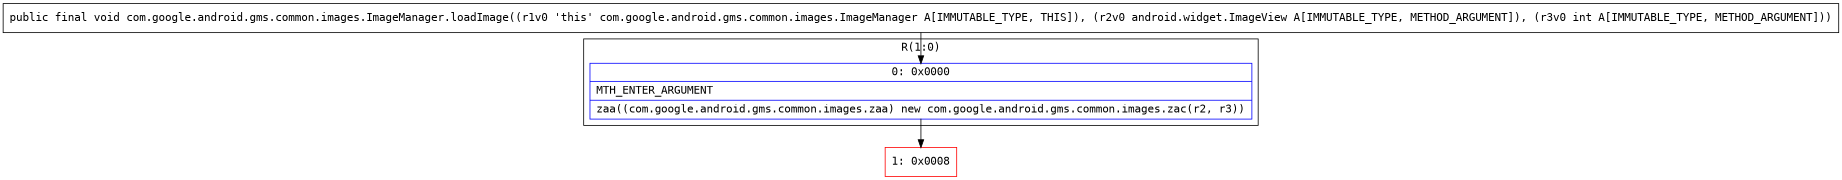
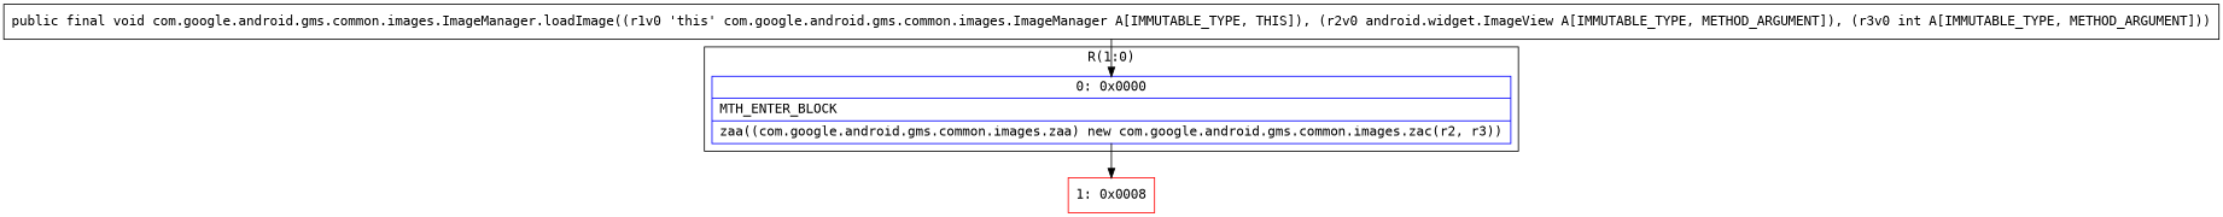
  digraph {
    fontname="DejaVu Sans Mono"
    node [shape=record fontname="DejaVu Sans Mono"]
    edge [fontname="DejaVu Sans Mono"]
-   n1 [color=blue label="{0\:\ 0x0000|MTH_ENTER_ARGUMENT\l|zaa((com.google.android.gms.common.images.zaa) new com.google.android.gms.common.images.zac(r2, r3))\l}"]
+   n1 [color=blue label="{0\:\ 0x0000|MTH_ENTER_BLOCK\l|zaa((com.google.android.gms.common.images.zaa) new com.google.android.gms.common.images.zac(r2, r3))\l}"]
    n2 [color=red label="{1\:\ 0x0008}"]
    n3 [label="{public final void com.google.android.gms.common.images.ImageManager.loadImage((r1v0 'this' com.google.android.gms.common.images.ImageManager A[IMMUTABLE_TYPE, THIS]), (r2v0 android.widget.ImageView A[IMMUTABLE_TYPE, METHOD_ARGUMENT]), (r3v0 int A[IMMUTABLE_TYPE, METHOD_ARGUMENT])) }"]
    subgraph cluster_1 {
      label="R(1:0)"
      n1
    }
    n1 -> n2
    n3 -> n1
  }
